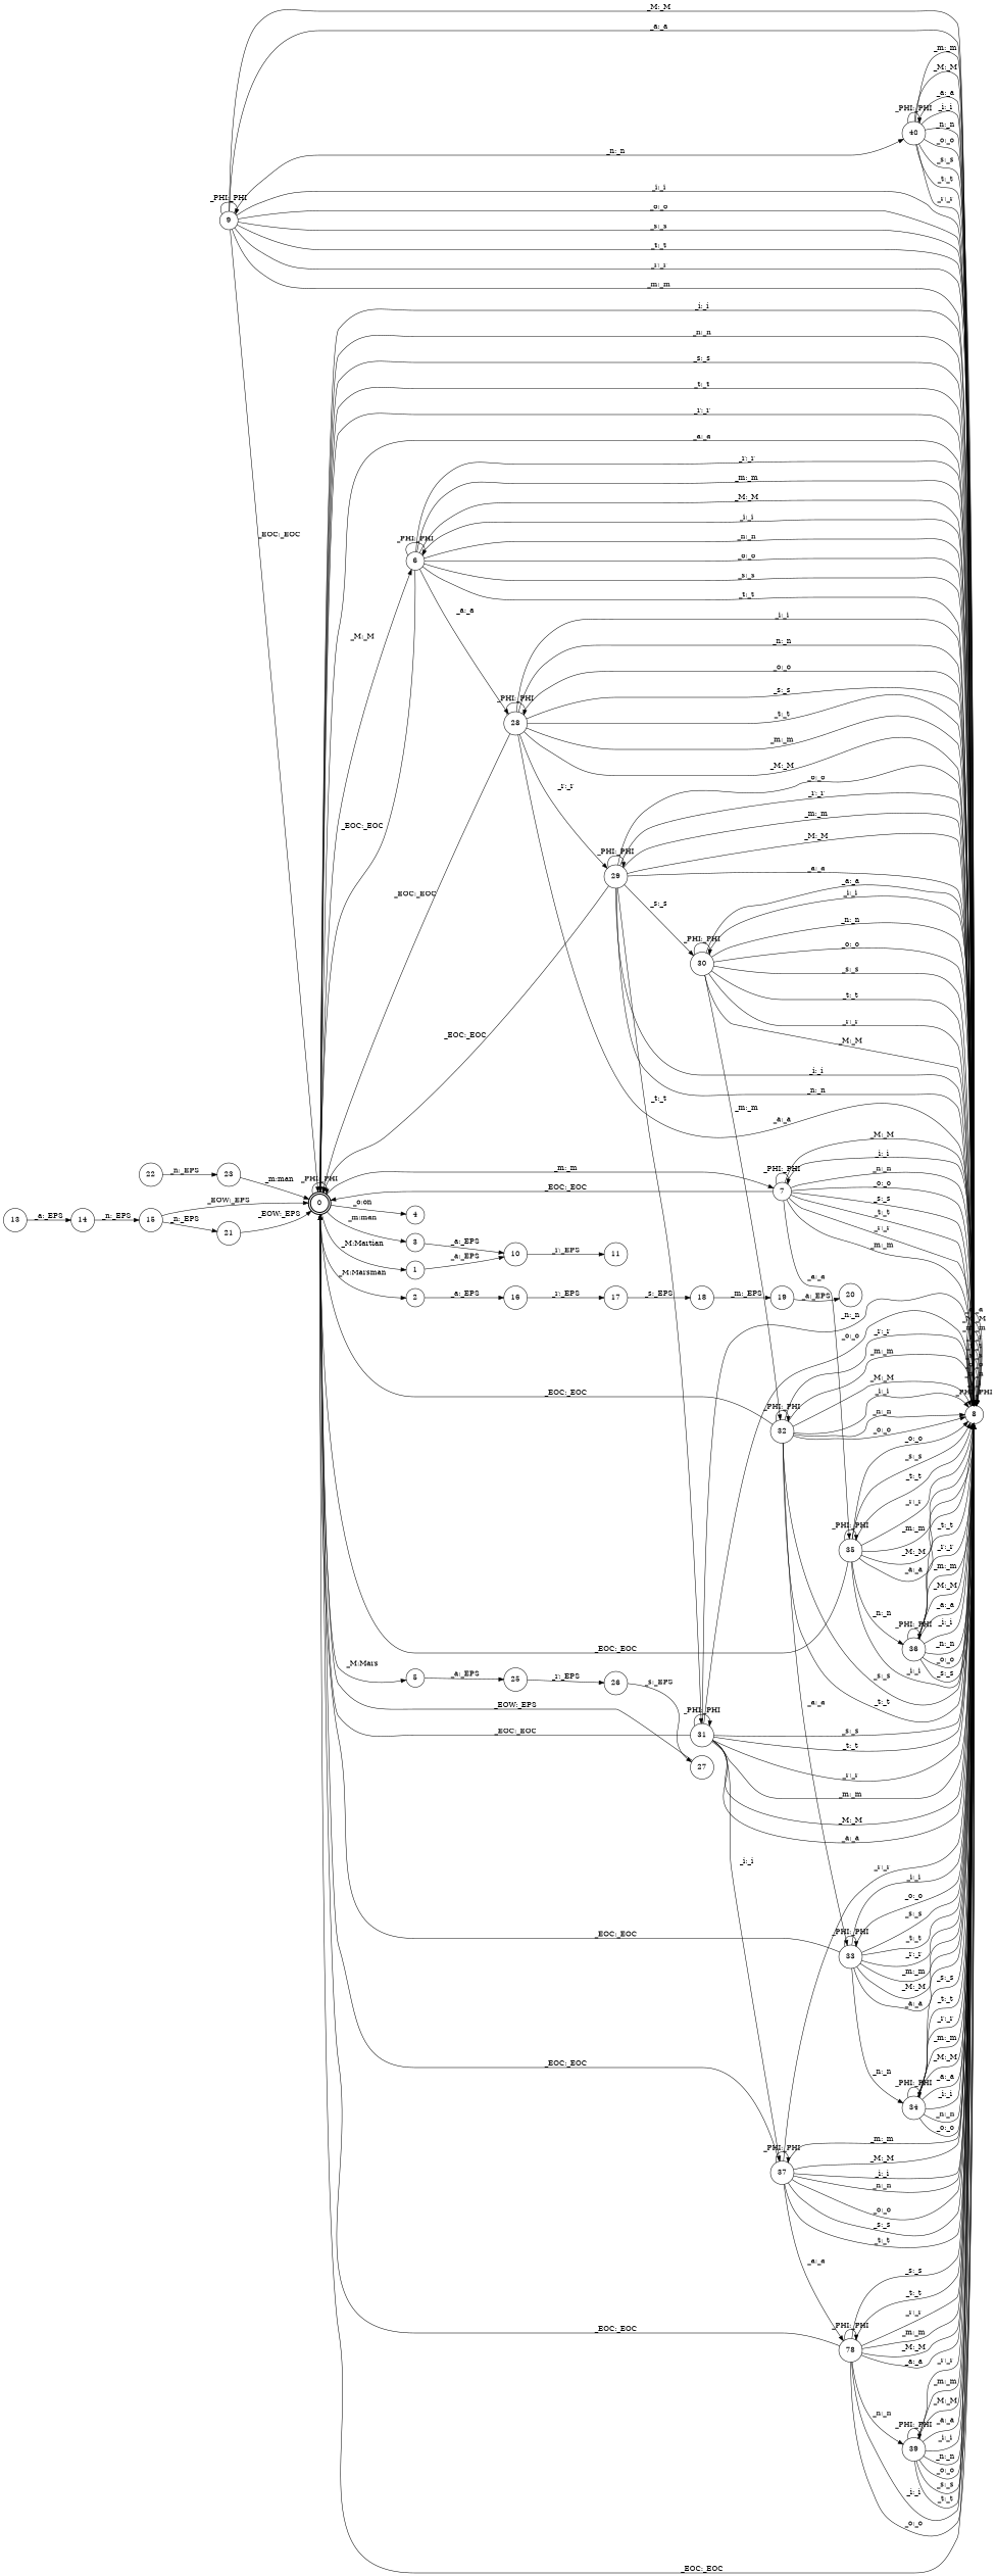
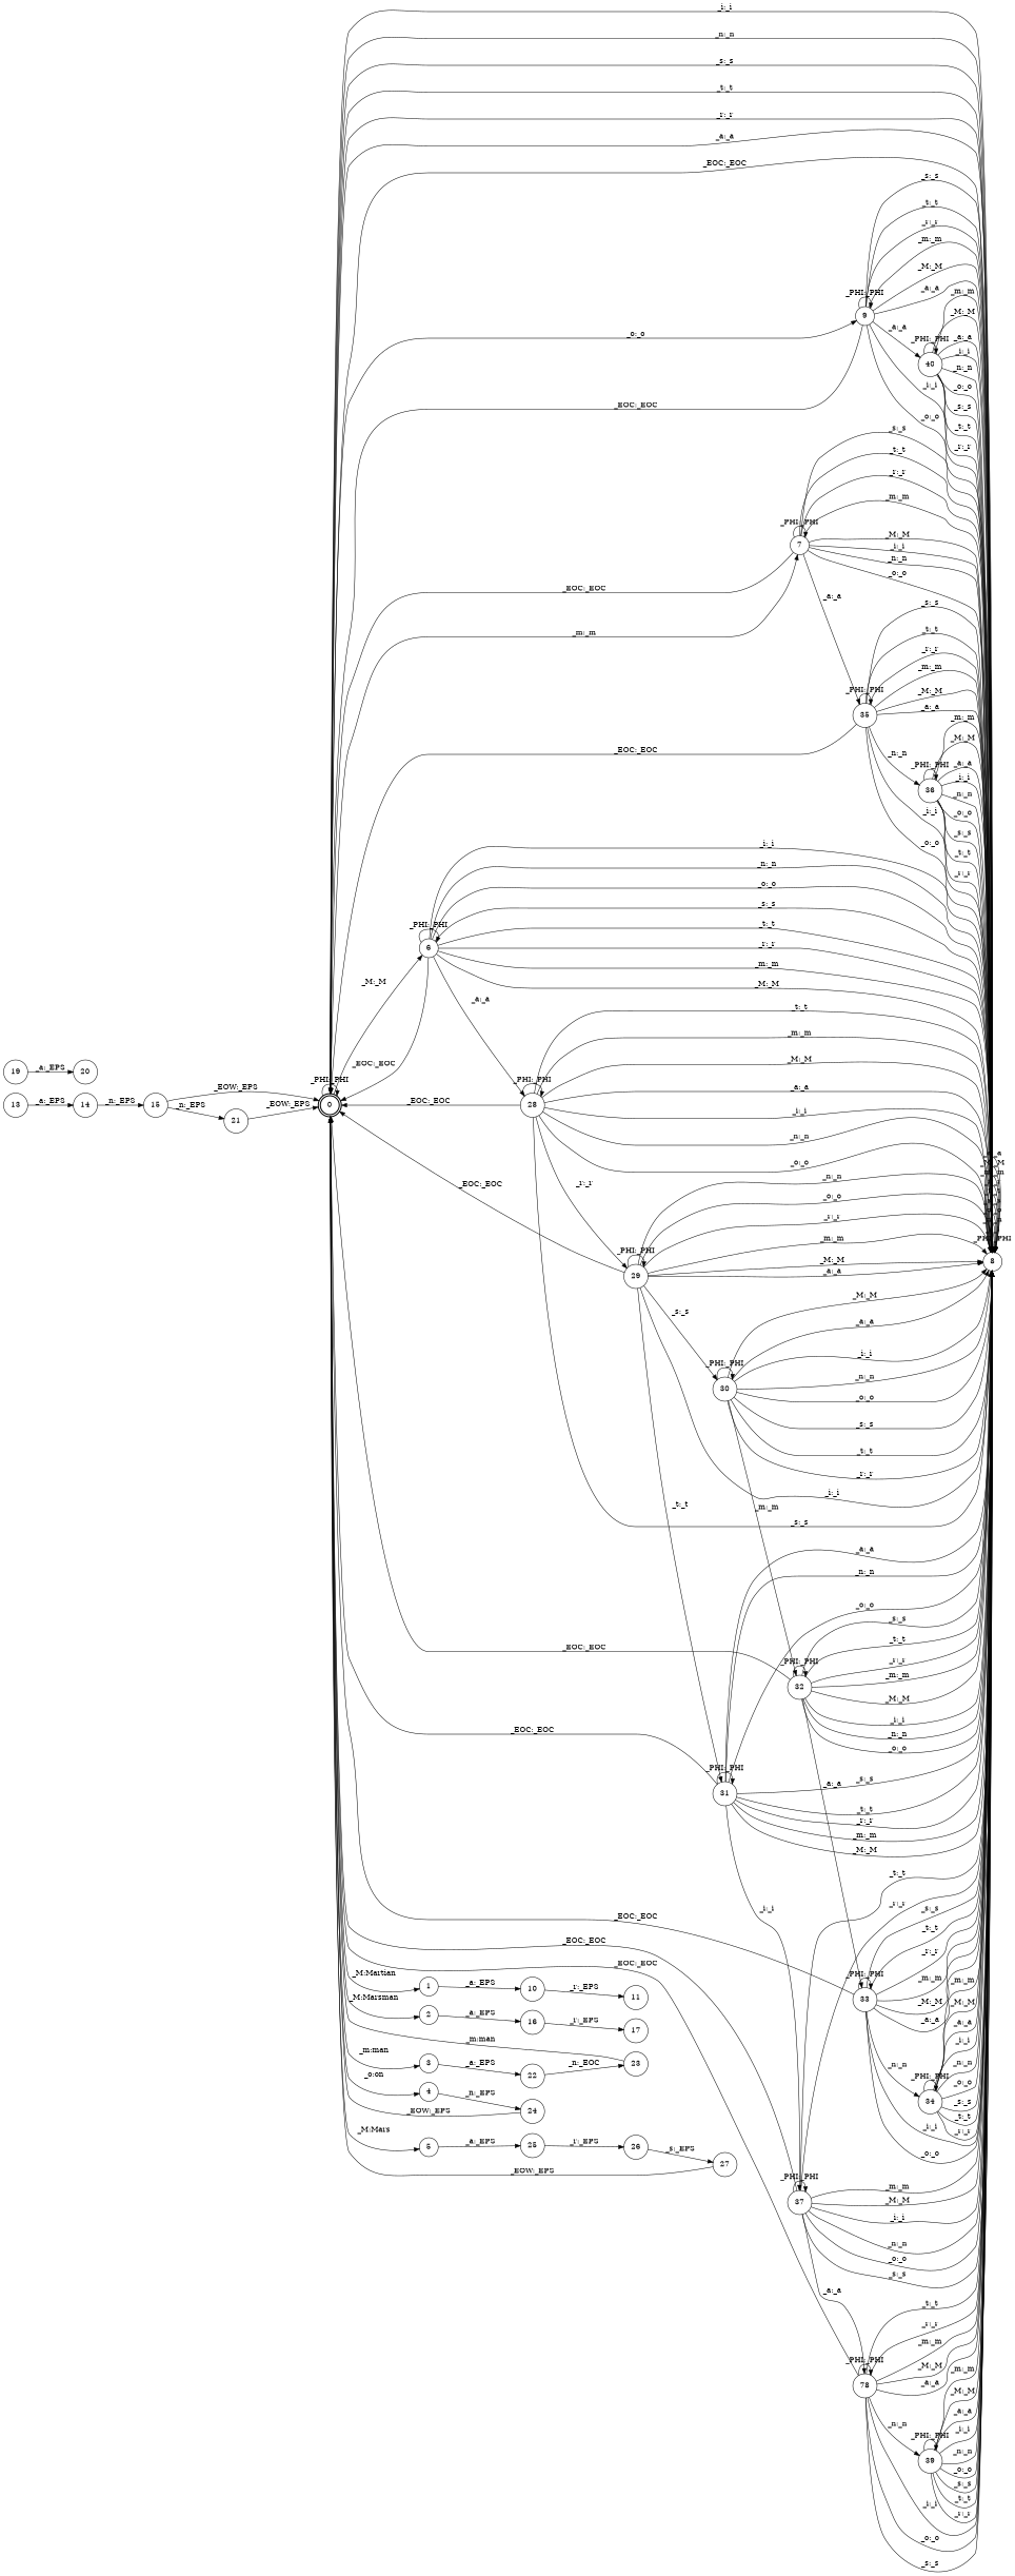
  digraph {
    nodesep=0.25
    rankdir=LR
    ranksep=0.4
    node [fontsize=14 shape=circle style=solid]
    edge [fontsize=14]
    n1 [label=0 shape=doublecircle style=bold]
    n2 [label=8]
    n3 [label=9]
    n4 [label=7]
    n5 [label=6]
    n6 [label=1]
    n7 [label=2]
    n8 [label=3]
    n9 [label=4]
    n10 [label=5]
    n11 [label=40]
    n12 [label=35]
    n13 [label=28]
    n14 [label=10]
    n15 [label=16]
    n16 [label=22]
+   n17 [label=24]
    n18 [label=25]
    n19 [label=36]
    n20 [label=29]
    n21 [label=11]
    n22 [label=17]
    n23 [label=23]
    n24 [label=26]
-   n25 [label=18]
    n26 [label=27]
    n27 [label=30]
    n28 [label=31]
    n29 [label=13]
    n30 [label=14]
    n31 [label=15]
    n32 [label=21]
    n33 [label=19]
    n34 [label=20]
    n35 [label=32]
    n36 [label=37]
    n37 [label=33]
    n38 [label=78]
    n39 [label=34]
    n40 [label=39]
    n1 -> n1 [label="_PHI:_PHI"]
    n1 -> n2 [label="_i:_i"]
    n1 -> n2 [label="_n:_n"]
    n1 -> n2 [label="_s:_s"]
    n1 -> n2 [label="_t:_t"]
    n1 -> n2 [label="_r:_r"]
    n1 -> n2 [label="_a:_a"]
+   n1 -> n3 [label="_o:_o"]
    n1 -> n4 [label="_m:_m"]
    n1 -> n5 [label="_M:_M"]
    n1 -> n6 [label="_M:Martian"]
    n1 -> n7 [label="_M:Marsman"]
    n1 -> n8 [label="_m:man"]
    n1 -> n9 [label="_o:on"]
    n1 -> n10 [label="_M:Mars"]
    n2 -> n1 [label="_EOC:_EOC"]
    n2 -> n2 [label="_PHI:_PHI"]
    n2 -> n2 [label="_i:_i"]
    n2 -> n2 [label="_n:_n"]
    n2 -> n2 [label="_o:_o"]
    n2 -> n2 [label="_s:_s"]
    n2 -> n2 [label="_t:_t"]
    n2 -> n2 [label="_r:_r"]
    n2 -> n2 [label="_m:_m"]
    n2 -> n2 [label="_M:_M"]
    n2 -> n2 [label="_a:_a"]
    n3 -> n1 [label="_EOC:_EOC"]
    n3 -> n2 [label="_i:_i"]
    n3 -> n2 [label="_o:_o"]
    n3 -> n2 [label="_s:_s"]
    n3 -> n2 [label="_t:_t"]
    n3 -> n2 [label="_r:_r"]
    n3 -> n2 [label="_m:_m"]
    n3 -> n2 [label="_M:_M"]
    n3 -> n2 [label="_a:_a"]
    n3 -> n3 [label="_PHI:_PHI"]
-   n3 -> n11 [label="_n:_n"]
+   n3 -> n11 [label="_a:_a"]
    n4 -> n1 [label="_EOC:_EOC"]
    n4 -> n2 [label="_i:_i"]
    n4 -> n2 [label="_n:_n"]
    n4 -> n2 [label="_o:_o"]
    n4 -> n2 [label="_s:_s"]
    n4 -> n2 [label="_t:_t"]
    n4 -> n2 [label="_r:_r"]
    n4 -> n2 [label="_m:_m"]
    n4 -> n2 [label="_M:_M"]
    n4 -> n4 [label="_PHI:_PHI"]
    n4 -> n12 [label="_a:_a"]
    n5 -> n1 [label="_EOC:_EOC"]
    n5 -> n2 [label="_i:_i"]
    n5 -> n2 [label="_n:_n"]
    n5 -> n2 [label="_o:_o"]
    n5 -> n2 [label="_s:_s"]
    n5 -> n2 [label="_t:_t"]
    n5 -> n2 [label="_r:_r"]
    n5 -> n2 [label="_m:_m"]
    n5 -> n2 [label="_M:_M"]
    n5 -> n5 [label="_PHI:_PHI"]
    n5 -> n13 [label="_a:_a"]
    n6 -> n14 [label="_a:_EPS"]
    n7 -> n15 [label="_a:_EPS"]
-   n8 -> n14 [label="_a:_EPS"]
+   n8 -> n16 [label="_a:_EPS"]
+   n9 -> n17 [label="_n:_EPS"]
    n10 -> n18 [label="_a:_EPS"]
    n11 -> n2 [label="_i:_i"]
    n11 -> n2 [label="_n:_n"]
    n11 -> n2 [label="_o:_o"]
    n11 -> n2 [label="_s:_s"]
    n11 -> n2 [label="_t:_t"]
    n11 -> n2 [label="_r:_r"]
    n11 -> n2 [label="_m:_m"]
    n11 -> n2 [label="_M:_M"]
    n11 -> n2 [label="_a:_a"]
    n11 -> n11 [label="_PHI:_PHI"]
    n12 -> n1 [label="_EOC:_EOC"]
    n12 -> n2 [label="_i:_i"]
    n12 -> n2 [label="_o:_o"]
    n12 -> n2 [label="_s:_s"]
    n12 -> n2 [label="_t:_t"]
    n12 -> n2 [label="_r:_r"]
    n12 -> n2 [label="_m:_m"]
    n12 -> n2 [label="_M:_M"]
    n12 -> n2 [label="_a:_a"]
    n12 -> n12 [label="_PHI:_PHI"]
    n12 -> n19 [label="_n:_n"]
    n13 -> n1 [label="_EOC:_EOC"]
    n13 -> n2 [label="_i:_i"]
    n13 -> n2 [label="_n:_n"]
    n13 -> n2 [label="_o:_o"]
    n13 -> n2 [label="_s:_s"]
    n13 -> n2 [label="_t:_t"]
    n13 -> n2 [label="_m:_m"]
    n13 -> n2 [label="_M:_M"]
    n13 -> n2 [label="_a:_a"]
    n13 -> n13 [label="_PHI:_PHI"]
    n13 -> n20 [label="_r:_r"]
    n14 -> n21 [label="_r:_EPS"]
    n15 -> n22 [label="_r:_EPS"]
-   n16 -> n23 [label="_n:_EPS"]
+   n16 -> n23 [label="_n:_EOC"]
+   n17 -> n1 [label="_EOW:_EPS"]
    n18 -> n24 [label="_r:_EPS"]
    n19 -> n2 [label="_i:_i"]
    n19 -> n2 [label="_n:_n"]
    n19 -> n2 [label="_o:_o"]
    n19 -> n2 [label="_s:_s"]
    n19 -> n2 [label="_t:_t"]
    n19 -> n2 [label="_r:_r"]
    n19 -> n2 [label="_m:_m"]
    n19 -> n2 [label="_M:_M"]
    n19 -> n2 [label="_a:_a"]
    n19 -> n19 [label="_PHI:_PHI"]
    n20 -> n1 [label="_EOC:_EOC"]
    n20 -> n2 [label="_i:_i"]
    n20 -> n2 [label="_n:_n"]
    n20 -> n2 [label="_o:_o"]
    n20 -> n2 [label="_r:_r"]
    n20 -> n2 [label="_m:_m"]
    n20 -> n2 [label="_M:_M"]
    n20 -> n2 [label="_a:_a"]
    n20 -> n20 [label="_PHI:_PHI"]
    n20 -> n27 [label="_s:_s"]
    n20 -> n28 [label="_t:_t"]
-   n22 -> n25 [label="_s:_EPS"]
    n23 -> n1 [label="_m:man"]
    n24 -> n26 [label="_s:_EPS"]
-   n25 -> n33 [label="_m:_EPS"]
    n26 -> n1 [label="_EOW:_EPS"]
    n27 -> n2 [label="_i:_i"]
    n27 -> n2 [label="_n:_n"]
    n27 -> n2 [label="_o:_o"]
    n27 -> n2 [label="_s:_s"]
    n27 -> n2 [label="_t:_t"]
    n27 -> n2 [label="_r:_r"]
    n27 -> n2 [label="_M:_M"]
    n27 -> n2 [label="_a:_a"]
    n27 -> n27 [label="_PHI:_PHI"]
    n27 -> n35 [label="_m:_m"]
    n28 -> n1 [label="_EOC:_EOC"]
    n28 -> n2 [label="_n:_n"]
    n28 -> n2 [label="_o:_o"]
    n28 -> n2 [label="_s:_s"]
    n28 -> n2 [label="_t:_t"]
    n28 -> n2 [label="_r:_r"]
    n28 -> n2 [label="_m:_m"]
    n28 -> n2 [label="_M:_M"]
    n28 -> n2 [label="_a:_a"]
    n28 -> n28 [label="_PHI:_PHI"]
    n28 -> n36 [label="_i:_i"]
    n29 -> n30 [label="_a:_EPS"]
    n30 -> n31 [label="_n:_EPS"]
    n31 -> n1 [label="_EOW:_EPS"]
    n31 -> n32 [label="_n:_EPS"]
    n32 -> n1 [label="_EOW:_EPS"]
    n33 -> n34 [label="_a:_EPS"]
    n35 -> n1 [label="_EOC:_EOC"]
    n35 -> n2 [label="_i:_i"]
    n35 -> n2 [label="_n:_n"]
    n35 -> n2 [label="_o:_o"]
    n35 -> n2 [label="_s:_s"]
    n35 -> n2 [label="_t:_t"]
    n35 -> n2 [label="_r:_r"]
    n35 -> n2 [label="_m:_m"]
    n35 -> n2 [label="_M:_M"]
    n35 -> n35 [label="_PHI:_PHI"]
    n35 -> n37 [label="_a:_a"]
    n36 -> n1 [label="_EOC:_EOC"]
    n36 -> n2 [label="_i:_i"]
    n36 -> n2 [label="_n:_n"]
    n36 -> n2 [label="_o:_o"]
    n36 -> n2 [label="_s:_s"]
    n36 -> n2 [label="_t:_t"]
    n36 -> n2 [label="_r:_r"]
    n36 -> n2 [label="_m:_m"]
    n36 -> n2 [label="_M:_M"]
    n36 -> n36 [label="_PHI:_PHI"]
    n36 -> n38 [label="_a:_a"]
    n37 -> n1 [label="_EOC:_EOC"]
    n37 -> n2 [label="_i:_i"]
    n37 -> n2 [label="_o:_o"]
    n37 -> n2 [label="_s:_s"]
    n37 -> n2 [label="_t:_t"]
    n37 -> n2 [label="_r:_r"]
    n37 -> n2 [label="_m:_m"]
    n37 -> n2 [label="_M:_M"]
    n37 -> n2 [label="_a:_a"]
    n37 -> n37 [label="_PHI:_PHI"]
    n37 -> n39 [label="_n:_n"]
    n38 -> n1 [label="_EOC:_EOC"]
    n38 -> n2 [label="_i:_i"]
    n38 -> n2 [label="_o:_o"]
    n38 -> n2 [label="_s:_s"]
    n38 -> n2 [label="_t:_t"]
    n38 -> n2 [label="_r:_r"]
    n38 -> n2 [label="_m:_m"]
    n38 -> n2 [label="_M:_M"]
    n38 -> n2 [label="_a:_a"]
    n38 -> n38 [label="_PHI:_PHI"]
    n38 -> n40 [label="_n:_n"]
    n39 -> n2 [label="_i:_i"]
    n39 -> n2 [label="_n:_n"]
    n39 -> n2 [label="_o:_o"]
    n39 -> n2 [label="_s:_s"]
    n39 -> n2 [label="_t:_t"]
    n39 -> n2 [label="_r:_r"]
    n39 -> n2 [label="_m:_m"]
    n39 -> n2 [label="_M:_M"]
    n39 -> n2 [label="_a:_a"]
    n39 -> n39 [label="_PHI:_PHI"]
    n40 -> n2 [label="_i:_i"]
    n40 -> n2 [label="_n:_n"]
    n40 -> n2 [label="_o:_o"]
    n40 -> n2 [label="_s:_s"]
    n40 -> n2 [label="_t:_t"]
    n40 -> n2 [label="_r:_r"]
    n40 -> n2 [label="_m:_m"]
    n40 -> n2 [label="_M:_M"]
    n40 -> n2 [label="_a:_a"]
    n40 -> n40 [label="_PHI:_PHI"]
  }
